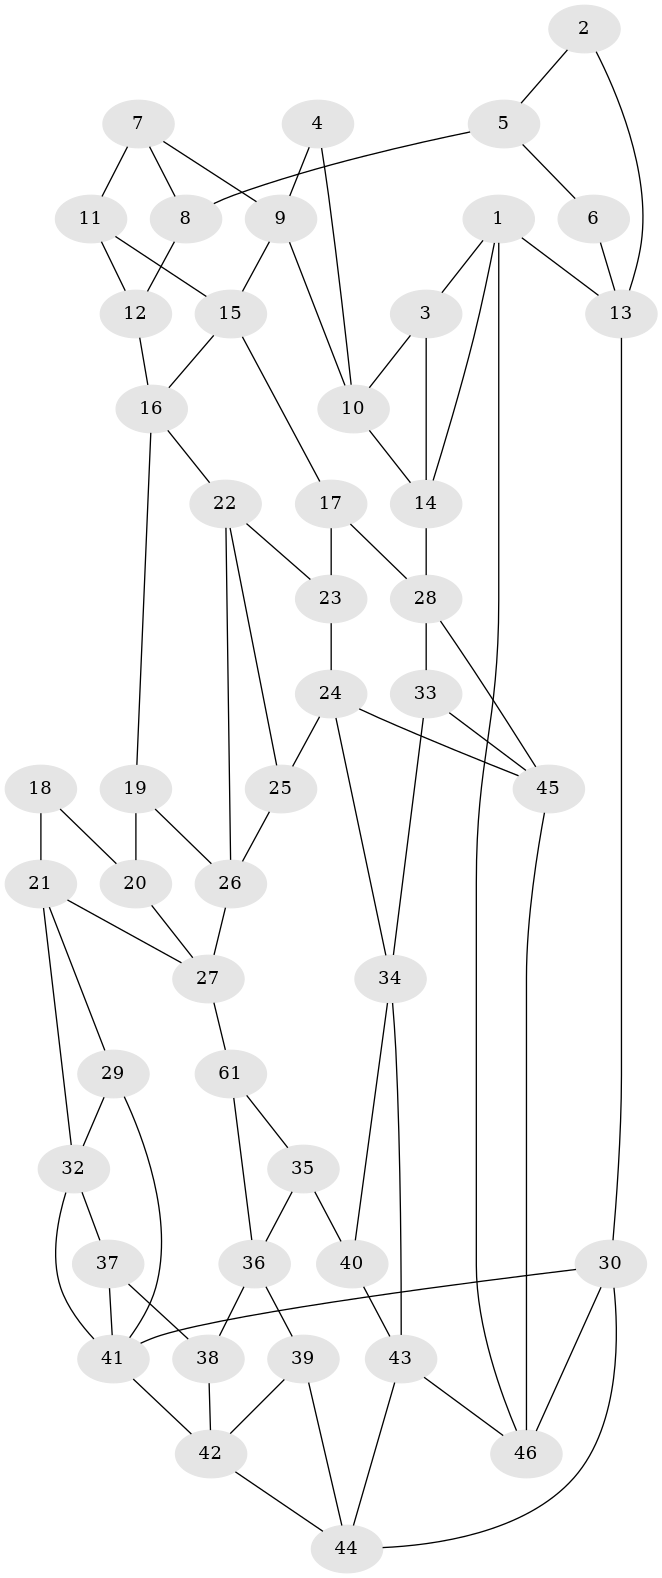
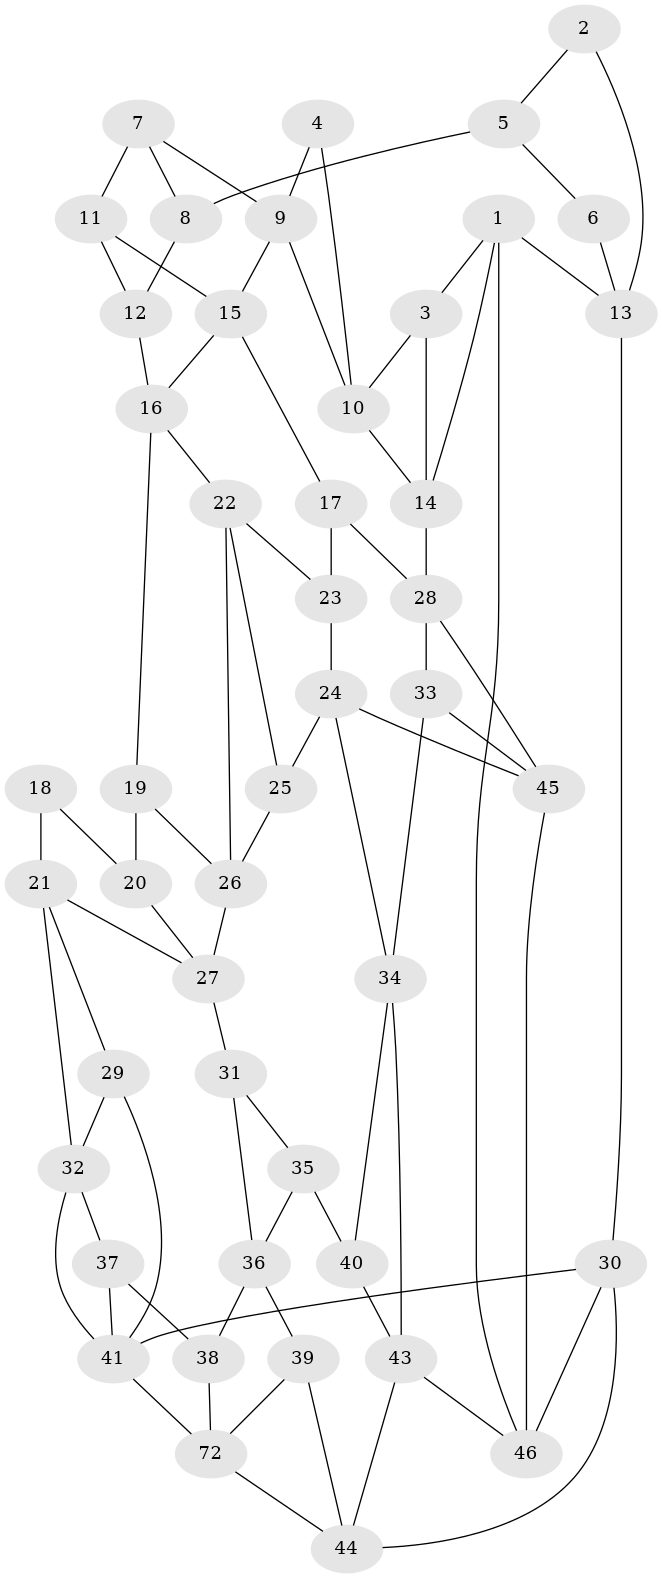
  graph {
    node [color=gray90 style=filled]
    edge [weight=1.0]
    1
    3
    13
    14
    46
    10
    30
    28
    2
    5
    4
    9
    6
    8
    15
    12
    18
    20
    21
    7
    11
    16
    17
    19
    22
    41
    44
    33
    45
    23
    26
    25
    24
    27
    29
    32
-   31 [label=61]
+   31
    37
    34
    40
    43
    35
    36
-   42
+   42 [label=72]
    38
    39
    1 -- 3
    1 -- 13
    1 -- 14
    1 -- 46
    3 -- 14
    3 -- 10
    13 -- 30
    14 -- 28
    10 -- 14
    30 -- 46
    30 -- 41
    30 -- 44
    28 -- 33
    28 -- 45
    2 -- 13
    2 -- 5
    5 -- 6
    5 -- 8 [weight=2.0]
    4 -- 10
    4 -- 9
    9 -- 10
    9 -- 15
    6 -- 13 [weight=2.0]
    8 -- 12
    15 -- 16
    15 -- 17
    12 -- 16
    18 -- 20
    18 -- 21
    20 -- 27
    21 -- 27
    21 -- 29
    21 -- 32
    7 -- 9
    7 -- 8
    7 -- 11 [weight=2.0]
    11 -- 15
    11 -- 12
    16 -- 19
    16 -- 22
    17 -- 28
    17 -- 23 [weight=2.0]
    19 -- 20 [weight=2.0]
    19 -- 26
    22 -- 23
    22 -- 26
    22 -- 25
    41 -- 42
    33 -- 45
    33 -- 34
    45 -- 46 [weight=2.0]
    23 -- 24
    26 -- 27
    25 -- 26
    24 -- 45
    24 -- 25
    24 -- 34
    27 -- 31
    29 -- 41
    29 -- 32
    32 -- 41
    32 -- 37
    31 -- 35
    31 -- 36
    37 -- 41
    37 -- 38 [weight=2.0]
    34 -- 40
    34 -- 43
    40 -- 43
    43 -- 46
    43 -- 44
    35 -- 40 [weight=2.0]
    35 -- 36
    36 -- 38
    36 -- 39
    42 -- 44
    38 -- 42
    39 -- 44
    39 -- 42
  }
